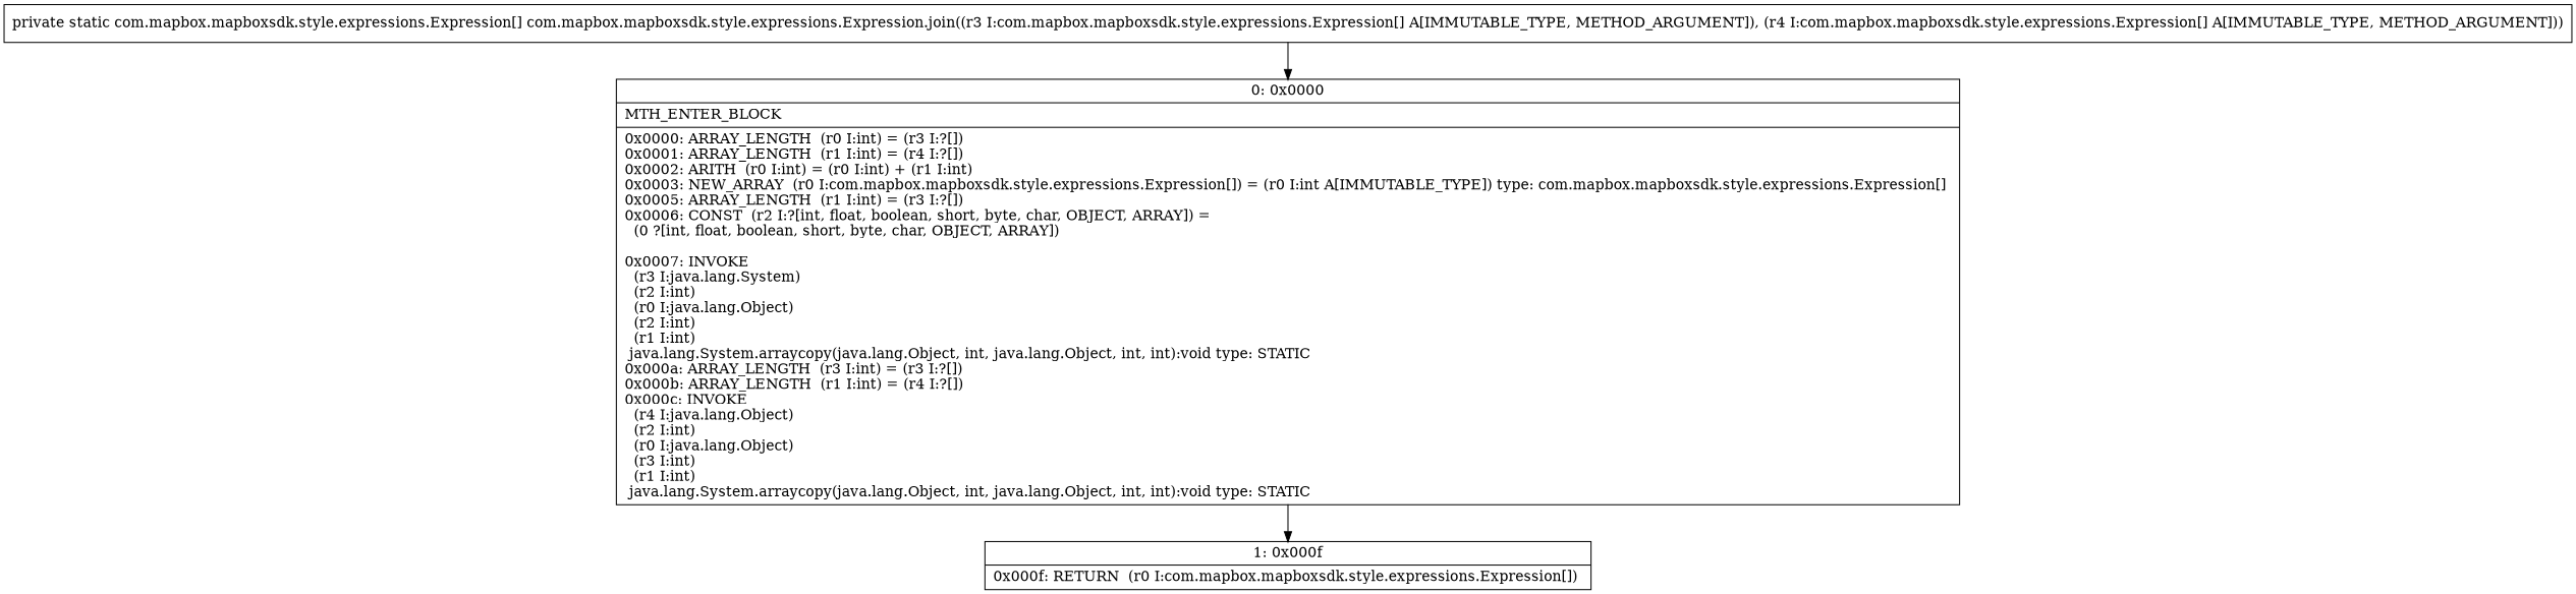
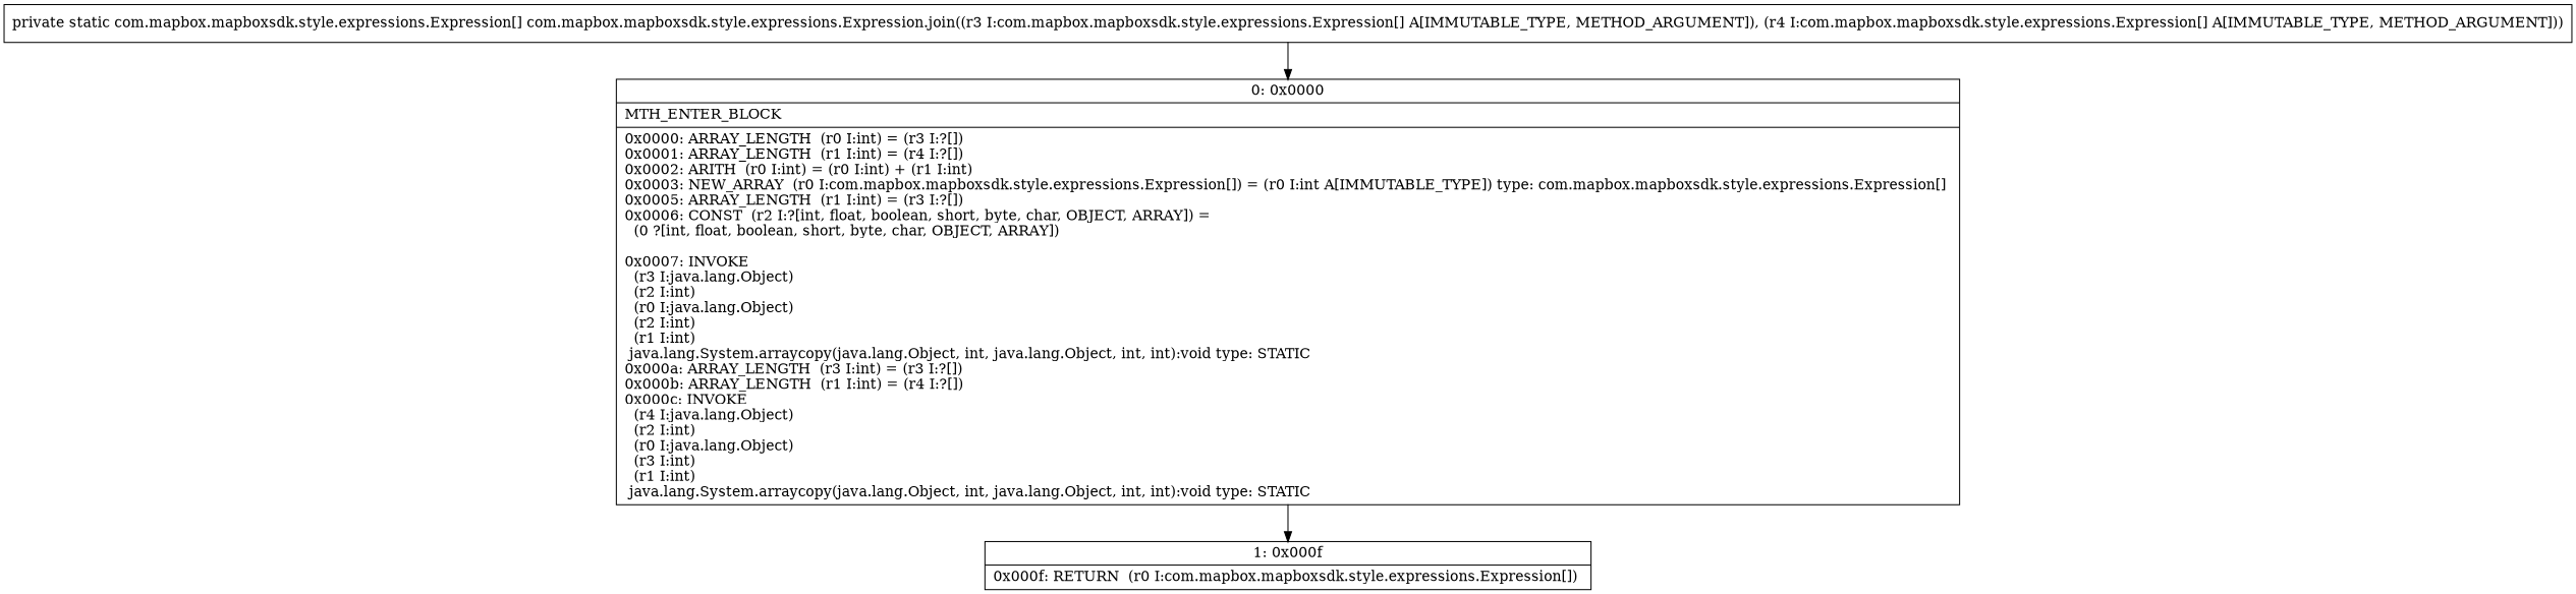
  digraph {
    node [shape=record]
-   n1 [label="{0\:\ 0x0000|MTH_ENTER_BLOCK\l|0x0000: ARRAY_LENGTH  (r0 I:int) = (r3 I:?[]) \l0x0001: ARRAY_LENGTH  (r1 I:int) = (r4 I:?[]) \l0x0002: ARITH  (r0 I:int) = (r0 I:int) + (r1 I:int) \l0x0003: NEW_ARRAY  (r0 I:com.mapbox.mapboxsdk.style.expressions.Expression[]) = (r0 I:int A[IMMUTABLE_TYPE]) type: com.mapbox.mapboxsdk.style.expressions.Expression[] \l0x0005: ARRAY_LENGTH  (r1 I:int) = (r3 I:?[]) \l0x0006: CONST  (r2 I:?[int, float, boolean, short, byte, char, OBJECT, ARRAY]) = \l  (0 ?[int, float, boolean, short, byte, char, OBJECT, ARRAY])\l \l0x0007: INVOKE  \l  (r3 I:java.lang.System)\l  (r2 I:int)\l  (r0 I:java.lang.Object)\l  (r2 I:int)\l  (r1 I:int)\l java.lang.System.arraycopy(java.lang.Object, int, java.lang.Object, int, int):void type: STATIC \l0x000a: ARRAY_LENGTH  (r3 I:int) = (r3 I:?[]) \l0x000b: ARRAY_LENGTH  (r1 I:int) = (r4 I:?[]) \l0x000c: INVOKE  \l  (r4 I:java.lang.Object)\l  (r2 I:int)\l  (r0 I:java.lang.Object)\l  (r3 I:int)\l  (r1 I:int)\l java.lang.System.arraycopy(java.lang.Object, int, java.lang.Object, int, int):void type: STATIC \l}"]
+   n1 [label="{0\:\ 0x0000|MTH_ENTER_BLOCK\l|0x0000: ARRAY_LENGTH  (r0 I:int) = (r3 I:?[]) \l0x0001: ARRAY_LENGTH  (r1 I:int) = (r4 I:?[]) \l0x0002: ARITH  (r0 I:int) = (r0 I:int) + (r1 I:int) \l0x0003: NEW_ARRAY  (r0 I:com.mapbox.mapboxsdk.style.expressions.Expression[]) = (r0 I:int A[IMMUTABLE_TYPE]) type: com.mapbox.mapboxsdk.style.expressions.Expression[] \l0x0005: ARRAY_LENGTH  (r1 I:int) = (r3 I:?[]) \l0x0006: CONST  (r2 I:?[int, float, boolean, short, byte, char, OBJECT, ARRAY]) = \l  (0 ?[int, float, boolean, short, byte, char, OBJECT, ARRAY])\l \l0x0007: INVOKE  \l  (r3 I:java.lang.Object)\l  (r2 I:int)\l  (r0 I:java.lang.Object)\l  (r2 I:int)\l  (r1 I:int)\l java.lang.System.arraycopy(java.lang.Object, int, java.lang.Object, int, int):void type: STATIC \l0x000a: ARRAY_LENGTH  (r3 I:int) = (r3 I:?[]) \l0x000b: ARRAY_LENGTH  (r1 I:int) = (r4 I:?[]) \l0x000c: INVOKE  \l  (r4 I:java.lang.Object)\l  (r2 I:int)\l  (r0 I:java.lang.Object)\l  (r3 I:int)\l  (r1 I:int)\l java.lang.System.arraycopy(java.lang.Object, int, java.lang.Object, int, int):void type: STATIC \l}"]
    n2 [label="{1\:\ 0x000f|0x000f: RETURN  (r0 I:com.mapbox.mapboxsdk.style.expressions.Expression[]) \l}"]
    n3 [label="{private static com.mapbox.mapboxsdk.style.expressions.Expression[] com.mapbox.mapboxsdk.style.expressions.Expression.join((r3 I:com.mapbox.mapboxsdk.style.expressions.Expression[] A[IMMUTABLE_TYPE, METHOD_ARGUMENT]), (r4 I:com.mapbox.mapboxsdk.style.expressions.Expression[] A[IMMUTABLE_TYPE, METHOD_ARGUMENT])) }"]
    n1 -> n2
    n3 -> n1
  }
